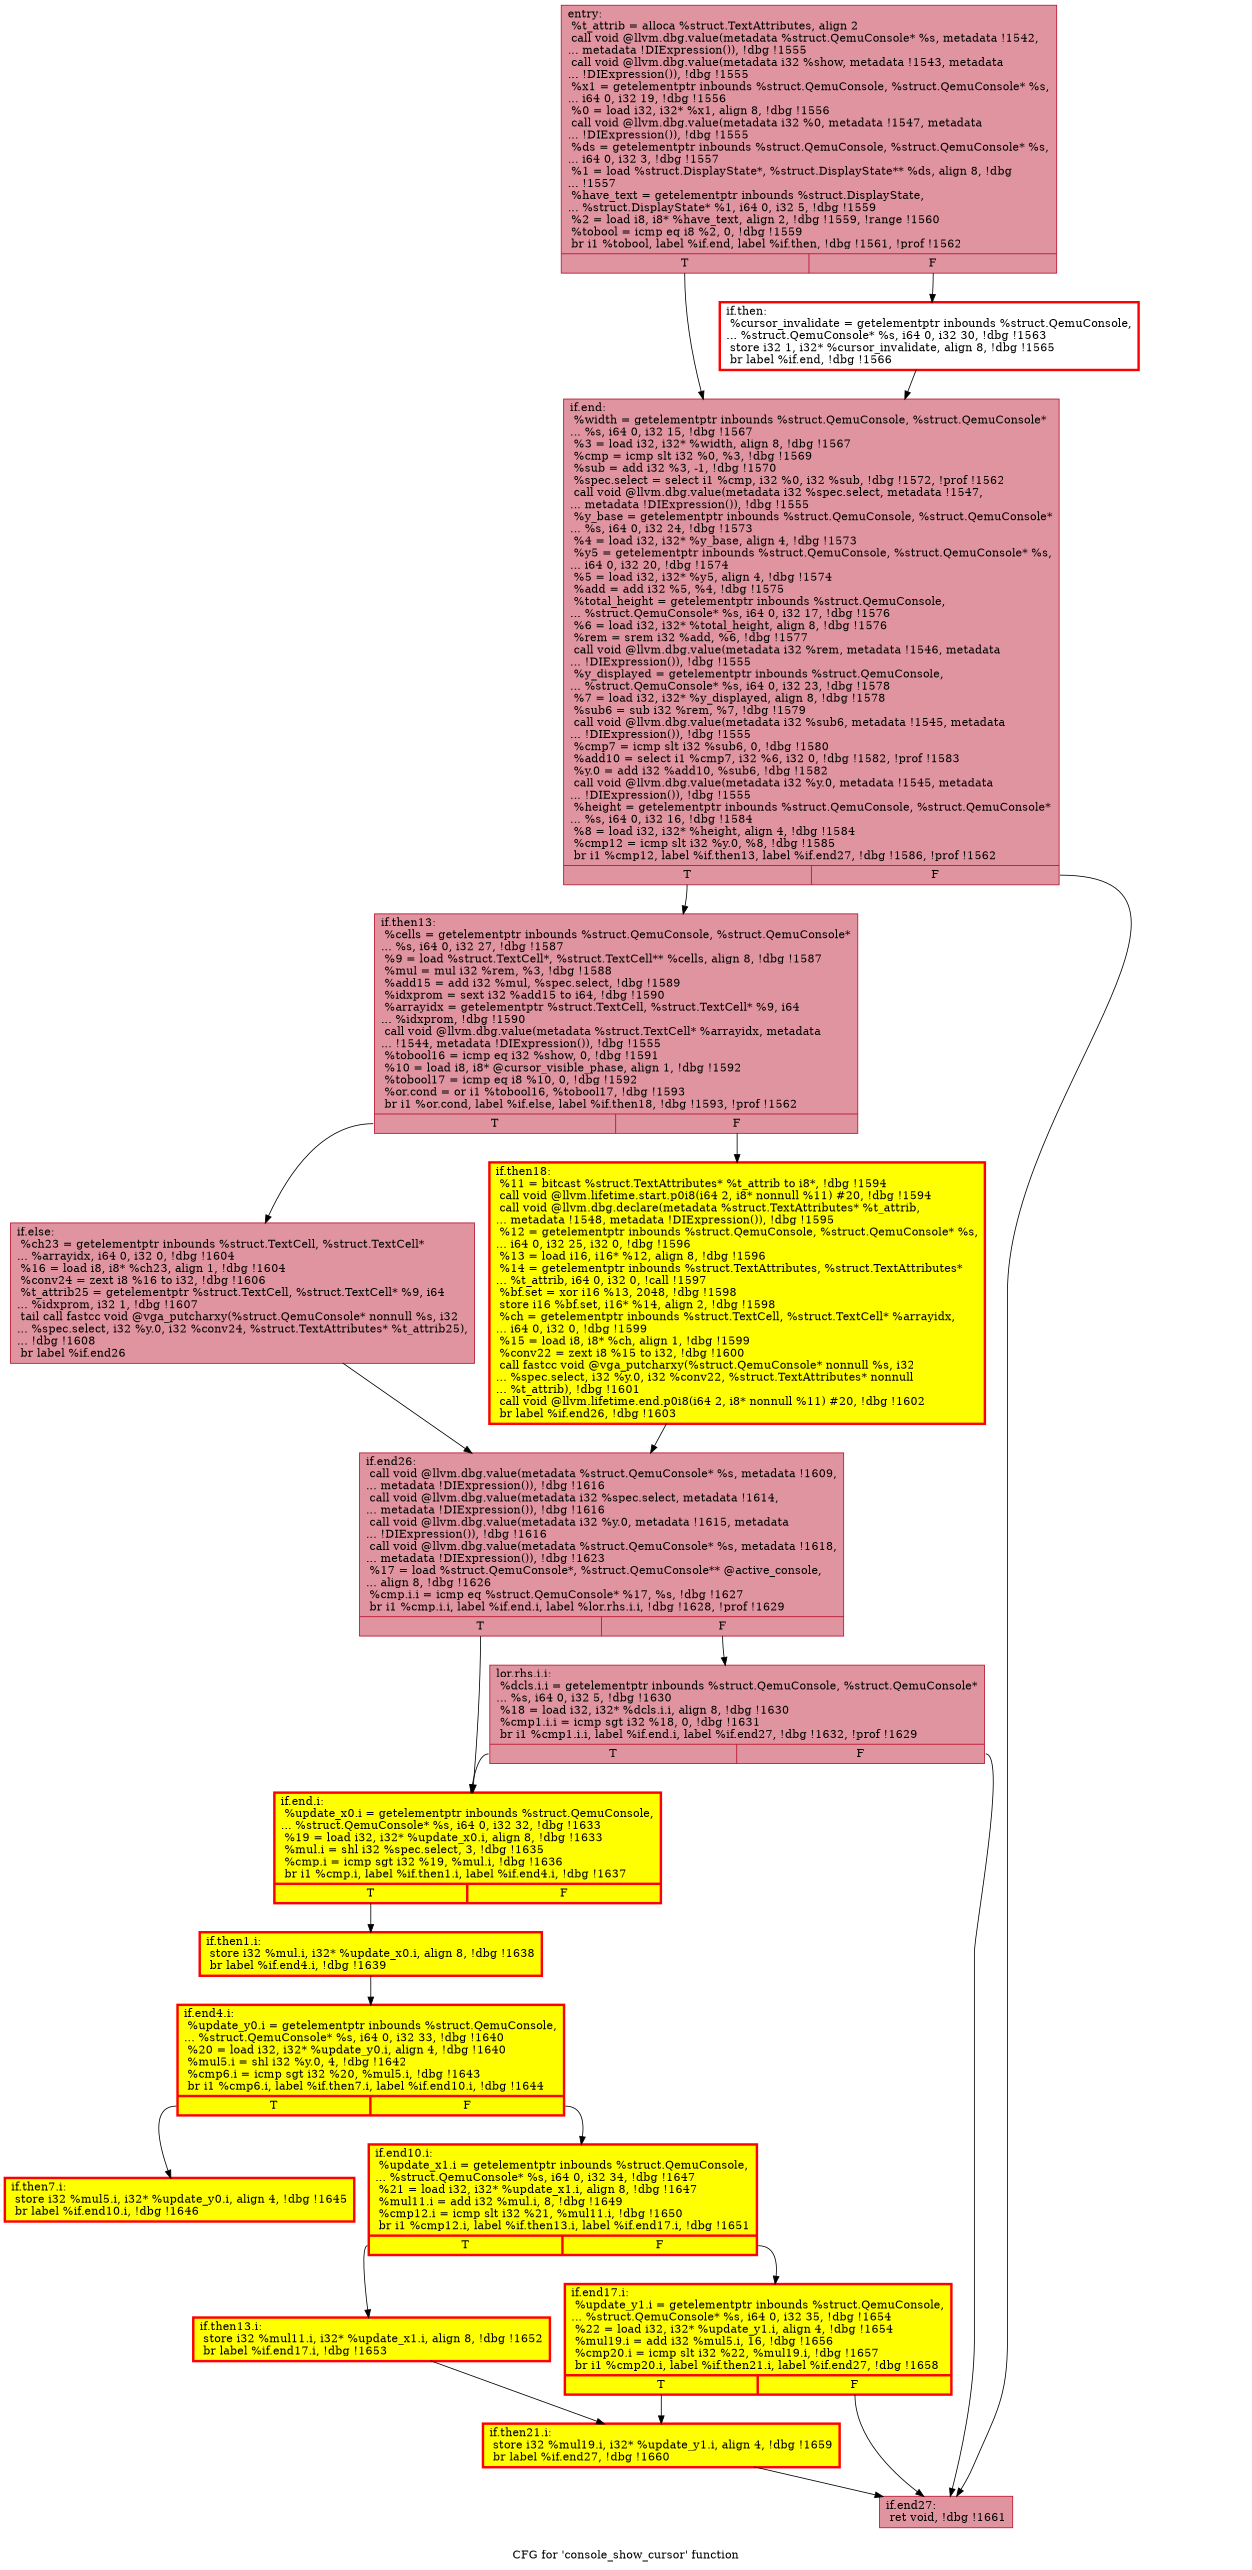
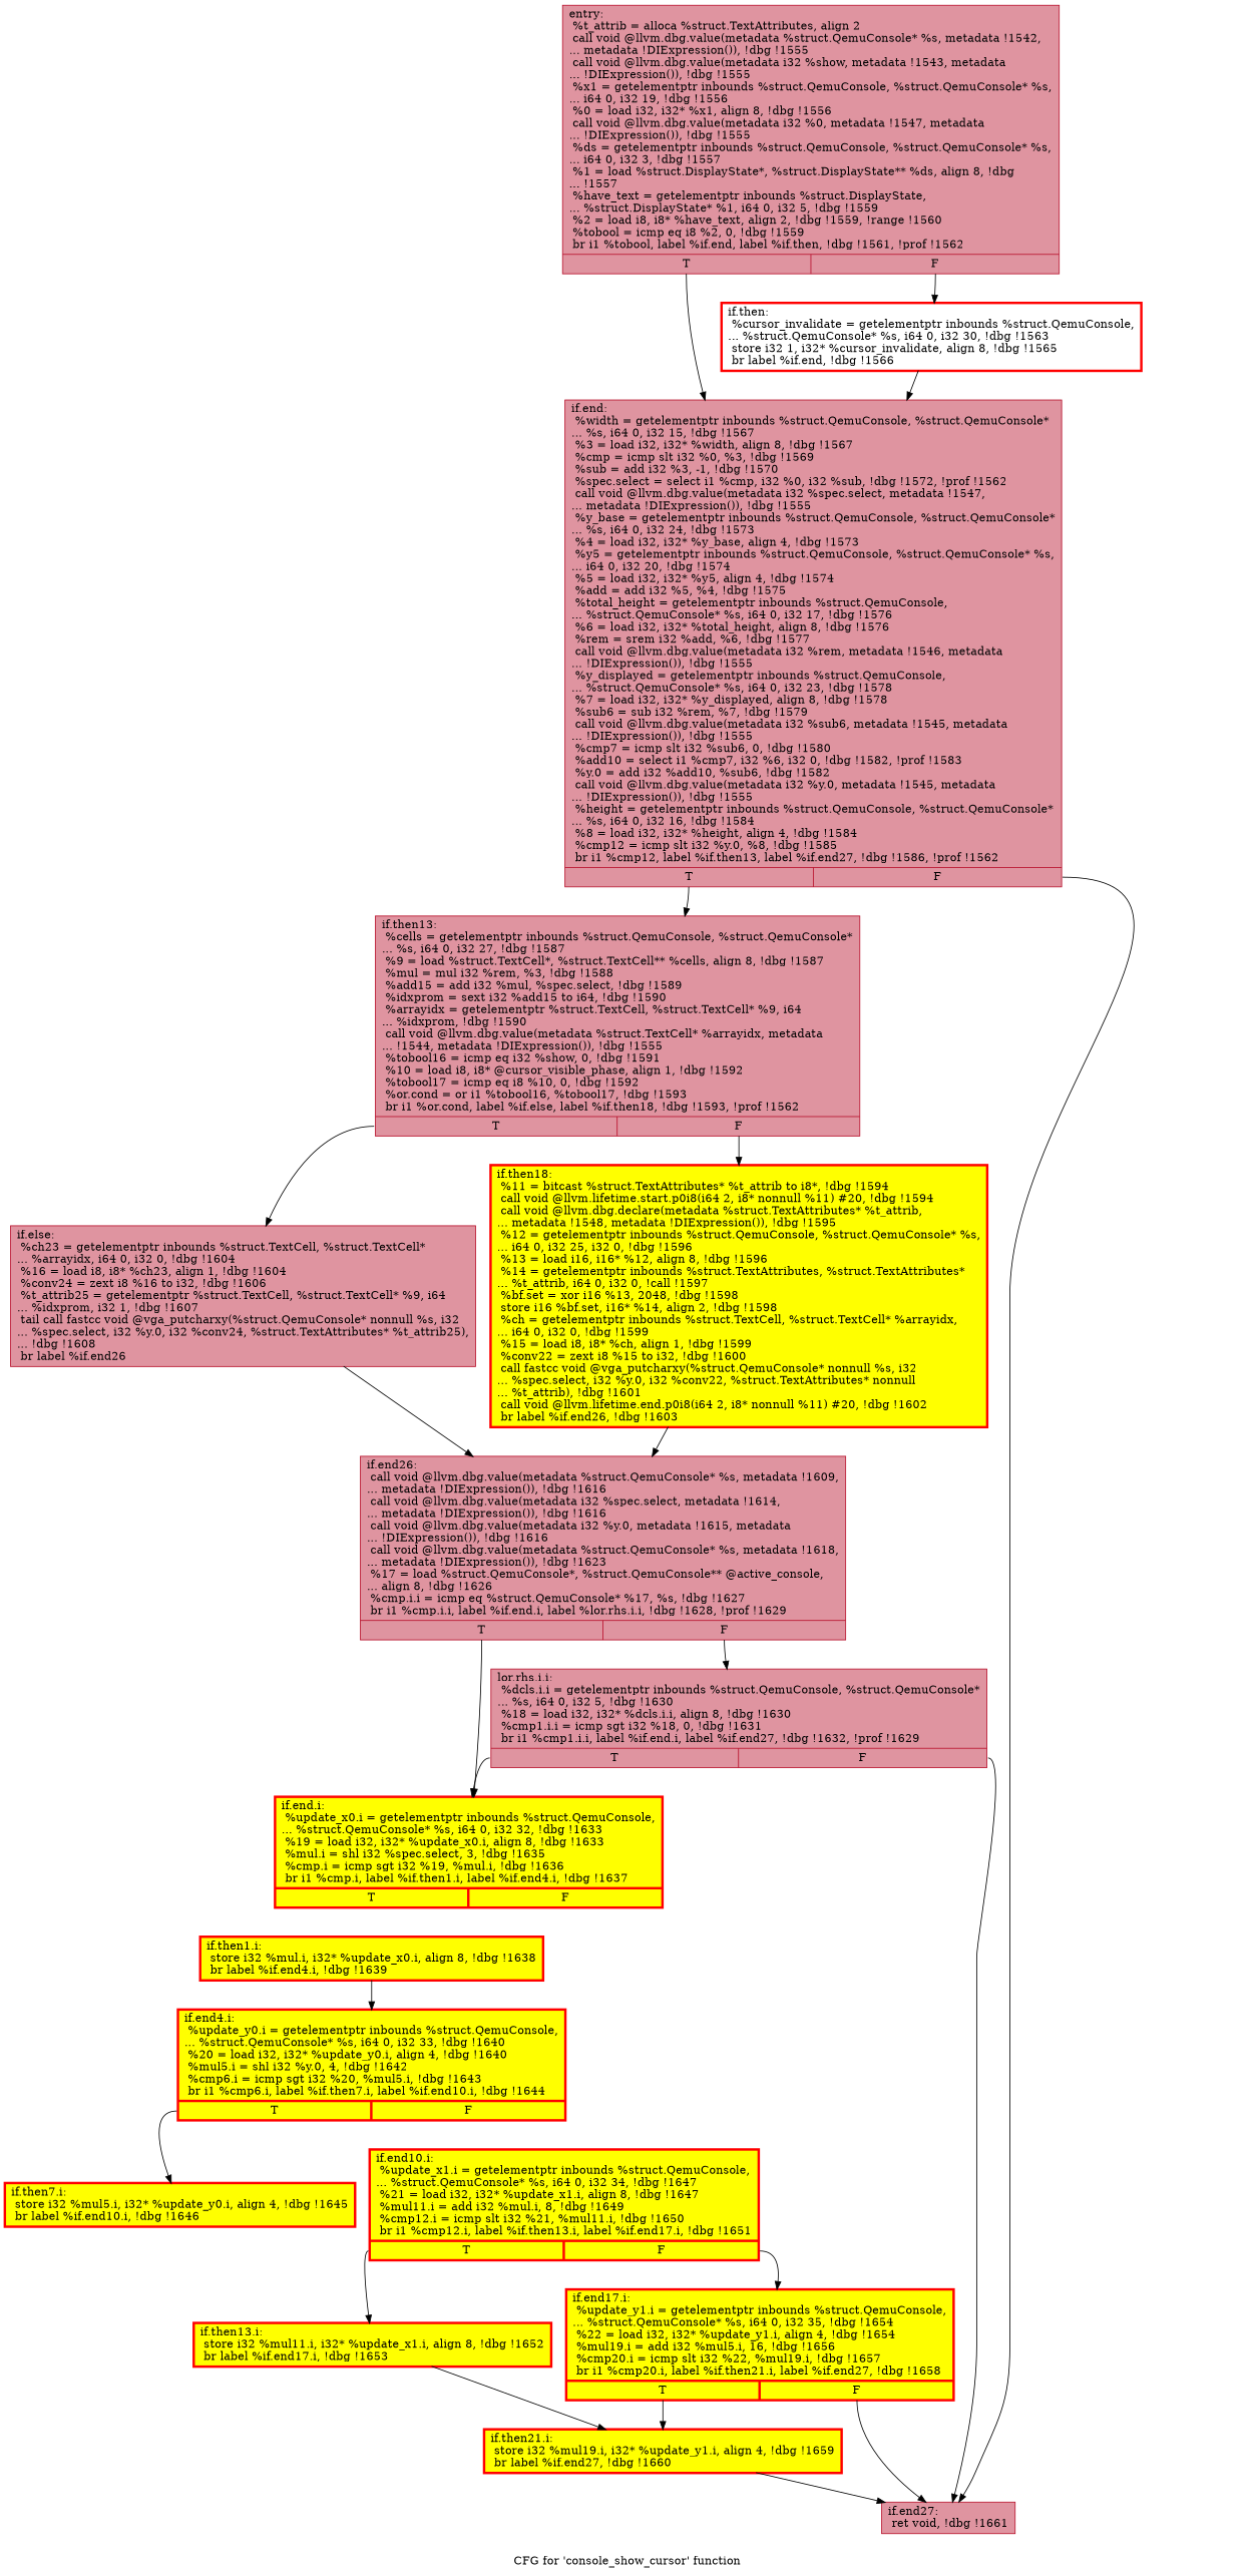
  digraph {
    label="CFG for 'console_show_cursor' function"
    node [color=red fillcolor=yellow shape=record style=filled penwidth=3.0]
    edge [tailport=s0]
    n1 [color="#b70d28ff" fillcolor="#b70d2870" label="{entry:\l  %t_attrib = alloca %struct.TextAttributes, align 2\l  call void @llvm.dbg.value(metadata %struct.QemuConsole* %s, metadata !1542,\l... metadata !DIExpression()), !dbg !1555\l  call void @llvm.dbg.value(metadata i32 %show, metadata !1543, metadata\l... !DIExpression()), !dbg !1555\l  %x1 = getelementptr inbounds %struct.QemuConsole, %struct.QemuConsole* %s,\l... i64 0, i32 19, !dbg !1556\l  %0 = load i32, i32* %x1, align 8, !dbg !1556\l  call void @llvm.dbg.value(metadata i32 %0, metadata !1547, metadata\l... !DIExpression()), !dbg !1555\l  %ds = getelementptr inbounds %struct.QemuConsole, %struct.QemuConsole* %s,\l... i64 0, i32 3, !dbg !1557\l  %1 = load %struct.DisplayState*, %struct.DisplayState** %ds, align 8, !dbg\l... !1557\l  %have_text = getelementptr inbounds %struct.DisplayState,\l... %struct.DisplayState* %1, i64 0, i32 5, !dbg !1559\l  %2 = load i8, i8* %have_text, align 2, !dbg !1559, !range !1560\l  %tobool = icmp eq i8 %2, 0, !dbg !1559\l  br i1 %tobool, label %if.end, label %if.then, !dbg !1561, !prof !1562\l|{<s0>T|<s1>F}}" penwidth=""]
    n2 [color="#b70d28ff" fillcolor="#b70d2870" label="{if.end:                                           \l  %width = getelementptr inbounds %struct.QemuConsole, %struct.QemuConsole*\l... %s, i64 0, i32 15, !dbg !1567\l  %3 = load i32, i32* %width, align 8, !dbg !1567\l  %cmp = icmp slt i32 %0, %3, !dbg !1569\l  %sub = add i32 %3, -1, !dbg !1570\l  %spec.select = select i1 %cmp, i32 %0, i32 %sub, !dbg !1572, !prof !1562\l  call void @llvm.dbg.value(metadata i32 %spec.select, metadata !1547,\l... metadata !DIExpression()), !dbg !1555\l  %y_base = getelementptr inbounds %struct.QemuConsole, %struct.QemuConsole*\l... %s, i64 0, i32 24, !dbg !1573\l  %4 = load i32, i32* %y_base, align 4, !dbg !1573\l  %y5 = getelementptr inbounds %struct.QemuConsole, %struct.QemuConsole* %s,\l... i64 0, i32 20, !dbg !1574\l  %5 = load i32, i32* %y5, align 4, !dbg !1574\l  %add = add i32 %5, %4, !dbg !1575\l  %total_height = getelementptr inbounds %struct.QemuConsole,\l... %struct.QemuConsole* %s, i64 0, i32 17, !dbg !1576\l  %6 = load i32, i32* %total_height, align 8, !dbg !1576\l  %rem = srem i32 %add, %6, !dbg !1577\l  call void @llvm.dbg.value(metadata i32 %rem, metadata !1546, metadata\l... !DIExpression()), !dbg !1555\l  %y_displayed = getelementptr inbounds %struct.QemuConsole,\l... %struct.QemuConsole* %s, i64 0, i32 23, !dbg !1578\l  %7 = load i32, i32* %y_displayed, align 8, !dbg !1578\l  %sub6 = sub i32 %rem, %7, !dbg !1579\l  call void @llvm.dbg.value(metadata i32 %sub6, metadata !1545, metadata\l... !DIExpression()), !dbg !1555\l  %cmp7 = icmp slt i32 %sub6, 0, !dbg !1580\l  %add10 = select i1 %cmp7, i32 %6, i32 0, !dbg !1582, !prof !1583\l  %y.0 = add i32 %add10, %sub6, !dbg !1582\l  call void @llvm.dbg.value(metadata i32 %y.0, metadata !1545, metadata\l... !DIExpression()), !dbg !1555\l  %height = getelementptr inbounds %struct.QemuConsole, %struct.QemuConsole*\l... %s, i64 0, i32 16, !dbg !1584\l  %8 = load i32, i32* %height, align 4, !dbg !1584\l  %cmp12 = icmp slt i32 %y.0, %8, !dbg !1585\l  br i1 %cmp12, label %if.then13, label %if.end27, !dbg !1586, !prof !1562\l|{<s0>T|<s1>F}}" penwidth=""]
    n3 [label="{if.then:                                          \l  %cursor_invalidate = getelementptr inbounds %struct.QemuConsole,\l... %struct.QemuConsole* %s, i64 0, i32 30, !dbg !1563\l  store i32 1, i32* %cursor_invalidate, align 8, !dbg !1565\l  br label %if.end, !dbg !1566\l}" fillcolor="" style=""]
    n4 [color="#b70d28ff" fillcolor="#b70d2870" label="{if.then13:                                        \l  %cells = getelementptr inbounds %struct.QemuConsole, %struct.QemuConsole*\l... %s, i64 0, i32 27, !dbg !1587\l  %9 = load %struct.TextCell*, %struct.TextCell** %cells, align 8, !dbg !1587\l  %mul = mul i32 %rem, %3, !dbg !1588\l  %add15 = add i32 %mul, %spec.select, !dbg !1589\l  %idxprom = sext i32 %add15 to i64, !dbg !1590\l  %arrayidx = getelementptr %struct.TextCell, %struct.TextCell* %9, i64\l... %idxprom, !dbg !1590\l  call void @llvm.dbg.value(metadata %struct.TextCell* %arrayidx, metadata\l... !1544, metadata !DIExpression()), !dbg !1555\l  %tobool16 = icmp eq i32 %show, 0, !dbg !1591\l  %10 = load i8, i8* @cursor_visible_phase, align 1, !dbg !1592\l  %tobool17 = icmp eq i8 %10, 0, !dbg !1592\l  %or.cond = or i1 %tobool16, %tobool17, !dbg !1593\l  br i1 %or.cond, label %if.else, label %if.then18, !dbg !1593, !prof !1562\l|{<s0>T|<s1>F}}" penwidth=""]
    n5 [color="#b70d28ff" fillcolor="#b70d2870" label="{if.end27:                                         \l  ret void, !dbg !1661\l}" penwidth=""]
    n6 [color="#b70d28ff" fillcolor="#b70d2870" label="{if.else:                                          \l  %ch23 = getelementptr inbounds %struct.TextCell, %struct.TextCell*\l... %arrayidx, i64 0, i32 0, !dbg !1604\l  %16 = load i8, i8* %ch23, align 1, !dbg !1604\l  %conv24 = zext i8 %16 to i32, !dbg !1606\l  %t_attrib25 = getelementptr %struct.TextCell, %struct.TextCell* %9, i64\l... %idxprom, i32 1, !dbg !1607\l  tail call fastcc void @vga_putcharxy(%struct.QemuConsole* nonnull %s, i32\l... %spec.select, i32 %y.0, i32 %conv24, %struct.TextAttributes* %t_attrib25),\l... !dbg !1608\l  br label %if.end26\l}" penwidth=""]
    n7 [label="{if.then18:                                        \l  %11 = bitcast %struct.TextAttributes* %t_attrib to i8*, !dbg !1594\l  call void @llvm.lifetime.start.p0i8(i64 2, i8* nonnull %11) #20, !dbg !1594\l  call void @llvm.dbg.declare(metadata %struct.TextAttributes* %t_attrib,\l... metadata !1548, metadata !DIExpression()), !dbg !1595\l  %12 = getelementptr inbounds %struct.QemuConsole, %struct.QemuConsole* %s,\l... i64 0, i32 25, i32 0, !dbg !1596\l  %13 = load i16, i16* %12, align 8, !dbg !1596\l  %14 = getelementptr inbounds %struct.TextAttributes, %struct.TextAttributes*\l... %t_attrib, i64 0, i32 0, !call !1597\l  %bf.set = xor i16 %13, 2048, !dbg !1598\l  store i16 %bf.set, i16* %14, align 2, !dbg !1598\l  %ch = getelementptr inbounds %struct.TextCell, %struct.TextCell* %arrayidx,\l... i64 0, i32 0, !dbg !1599\l  %15 = load i8, i8* %ch, align 1, !dbg !1599\l  %conv22 = zext i8 %15 to i32, !dbg !1600\l  call fastcc void @vga_putcharxy(%struct.QemuConsole* nonnull %s, i32\l... %spec.select, i32 %y.0, i32 %conv22, %struct.TextAttributes* nonnull\l... %t_attrib), !dbg !1601\l  call void @llvm.lifetime.end.p0i8(i64 2, i8* nonnull %11) #20, !dbg !1602\l  br label %if.end26, !dbg !1603\l}"]
    n8 [color="#b70d28ff" fillcolor="#b70d2870" label="{if.end26:                                         \l  call void @llvm.dbg.value(metadata %struct.QemuConsole* %s, metadata !1609,\l... metadata !DIExpression()), !dbg !1616\l  call void @llvm.dbg.value(metadata i32 %spec.select, metadata !1614,\l... metadata !DIExpression()), !dbg !1616\l  call void @llvm.dbg.value(metadata i32 %y.0, metadata !1615, metadata\l... !DIExpression()), !dbg !1616\l  call void @llvm.dbg.value(metadata %struct.QemuConsole* %s, metadata !1618,\l... metadata !DIExpression()), !dbg !1623\l  %17 = load %struct.QemuConsole*, %struct.QemuConsole** @active_console,\l... align 8, !dbg !1626\l  %cmp.i.i = icmp eq %struct.QemuConsole* %17, %s, !dbg !1627\l  br i1 %cmp.i.i, label %if.end.i, label %lor.rhs.i.i, !dbg !1628, !prof !1629\l|{<s0>T|<s1>F}}" penwidth=""]
    n9 [label="{if.end.i:                                         \l  %update_x0.i = getelementptr inbounds %struct.QemuConsole,\l... %struct.QemuConsole* %s, i64 0, i32 32, !dbg !1633\l  %19 = load i32, i32* %update_x0.i, align 8, !dbg !1633\l  %mul.i = shl i32 %spec.select, 3, !dbg !1635\l  %cmp.i = icmp sgt i32 %19, %mul.i, !dbg !1636\l  br i1 %cmp.i, label %if.then1.i, label %if.end4.i, !dbg !1637\l|{<s0>T|<s1>F}}"]
    n10 [color="#b70d28ff" fillcolor="#b70d2870" label="{lor.rhs.i.i:                                      \l  %dcls.i.i = getelementptr inbounds %struct.QemuConsole, %struct.QemuConsole*\l... %s, i64 0, i32 5, !dbg !1630\l  %18 = load i32, i32* %dcls.i.i, align 8, !dbg !1630\l  %cmp1.i.i = icmp sgt i32 %18, 0, !dbg !1631\l  br i1 %cmp1.i.i, label %if.end.i, label %if.end27, !dbg !1632, !prof !1629\l|{<s0>T|<s1>F}}" penwidth=""]
    n11 [label="{if.then1.i:                                       \l  store i32 %mul.i, i32* %update_x0.i, align 8, !dbg !1638\l  br label %if.end4.i, !dbg !1639\l}"]
    n12 [label="{if.end4.i:                                        \l  %update_y0.i = getelementptr inbounds %struct.QemuConsole,\l... %struct.QemuConsole* %s, i64 0, i32 33, !dbg !1640\l  %20 = load i32, i32* %update_y0.i, align 4, !dbg !1640\l  %mul5.i = shl i32 %y.0, 4, !dbg !1642\l  %cmp6.i = icmp sgt i32 %20, %mul5.i, !dbg !1643\l  br i1 %cmp6.i, label %if.then7.i, label %if.end10.i, !dbg !1644\l|{<s0>T|<s1>F}}"]
    n13 [label="{if.then7.i:                                       \l  store i32 %mul5.i, i32* %update_y0.i, align 4, !dbg !1645\l  br label %if.end10.i, !dbg !1646\l}"]
    n14 [label="{if.end10.i:                                       \l  %update_x1.i = getelementptr inbounds %struct.QemuConsole,\l... %struct.QemuConsole* %s, i64 0, i32 34, !dbg !1647\l  %21 = load i32, i32* %update_x1.i, align 8, !dbg !1647\l  %mul11.i = add i32 %mul.i, 8, !dbg !1649\l  %cmp12.i = icmp slt i32 %21, %mul11.i, !dbg !1650\l  br i1 %cmp12.i, label %if.then13.i, label %if.end17.i, !dbg !1651\l|{<s0>T|<s1>F}}"]
    n15 [label="{if.then13.i:                                      \l  store i32 %mul11.i, i32* %update_x1.i, align 8, !dbg !1652\l  br label %if.end17.i, !dbg !1653\l}"]
    n16 [label="{if.end17.i:                                       \l  %update_y1.i = getelementptr inbounds %struct.QemuConsole,\l... %struct.QemuConsole* %s, i64 0, i32 35, !dbg !1654\l  %22 = load i32, i32* %update_y1.i, align 4, !dbg !1654\l  %mul19.i = add i32 %mul5.i, 16, !dbg !1656\l  %cmp20.i = icmp slt i32 %22, %mul19.i, !dbg !1657\l  br i1 %cmp20.i, label %if.then21.i, label %if.end27, !dbg !1658\l|{<s0>T|<s1>F}}"]
    n17 [label="{if.then21.i:                                      \l  store i32 %mul19.i, i32* %update_y1.i, align 4, !dbg !1659\l  br label %if.end27, !dbg !1660\l}"]
    n1 -> n2
    n1 -> n3 [tailport=s1]
    n2 -> n4
    n2 -> n5 [tailport=s1]
    n3 -> n2
    n4 -> n6
    n4 -> n7 [tailport=s1]
    n6 -> n8
    n7 -> n8
    n8 -> n9
    n8 -> n10 [tailport=s1]
-   n9 -> n11
    n10 -> n5 [tailport=s1]
    n10 -> n9
    n11 -> n12
    n12 -> n13
-   n12 -> n14 [tailport=s1]
    n14 -> n15
    n14 -> n16 [tailport=s1]
    n15 -> n17
    n16 -> n5 [tailport=s1]
    n16 -> n17
    n17 -> n5
  }
